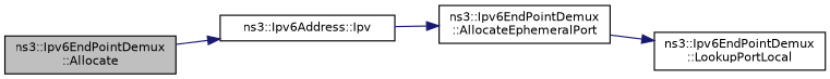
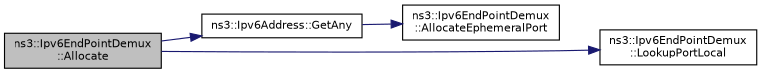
  digraph {
    rankdir=LR
    node [color=black fillcolor=white fontname=Helvetica fontsize=10 shape=record style=filled]
    edge [color=midnightblue fontname=Helvetica fontsize=10 labelfontname=Helvetica labelfontsize=10 style=solid]
    n1 [fillcolor=grey75 fontcolor=black height=0.2 label="ns3::Ipv6EndPointDemux\l::Allocate" width=0.4]
-   n2 [height=0.2 label="ns3::Ipv6Address::Ipv" width=0.4]
+   n2 [height=0.2 label="ns3::Ipv6Address::GetAny" width=0.4]
    n3 [height=0.2 label="ns3::Ipv6EndPointDemux\l::AllocateEphemeralPort" width=0.4]
    n4 [height=0.2 label="ns3::Ipv6EndPointDemux\l::LookupPortLocal" width=0.4]
    n1 -> n2
    n2 -> n3
-   n3 -> n4
+   n1 -> n4
  }
